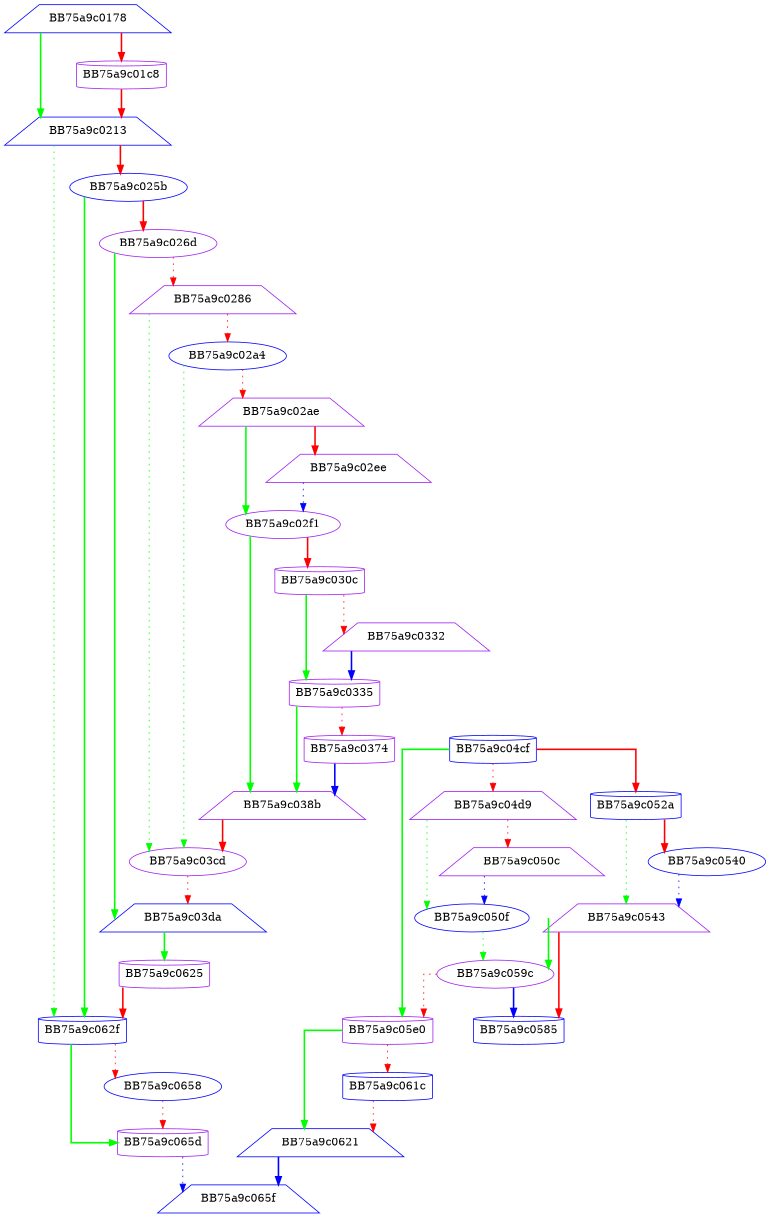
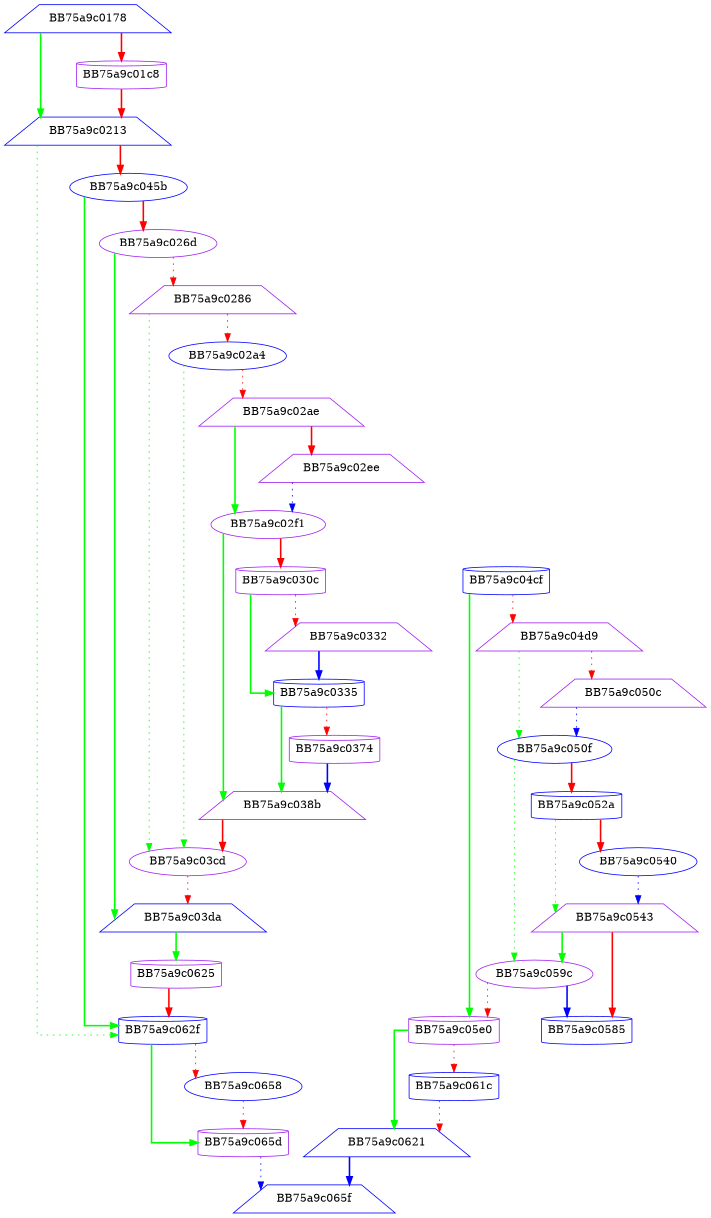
  digraph {
    splines=ortho
    node [color=purple shape=trapezium]
    edge [color=red style=bold]
    BB75a9c0178 [color=blue]
    BB75a9c0213 [color=blue]
    BB75a9c01c8 [shape=cylinder]
    BB75a9c062f [color=blue shape=cylinder]
-   BB75a9c025b [color=blue shape=ellipse]
+   BB75a9c025b [color=blue shape=ellipse label=BB75a9c045b]
    BB75a9c065d [shape=cylinder]
    BB75a9c0658 [color=blue shape=ellipse]
    BB75a9c026d [shape=ellipse]
    BB75a9c065f [color=blue]
    BB75a9c03da [color=blue]
    BB75a9c0286
    BB75a9c0625 [shape=cylinder]
    BB75a9c03cd [shape=ellipse]
    BB75a9c02a4 [color=blue shape=ellipse]
    BB75a9c02ae
    BB75a9c02f1 [shape=ellipse]
    BB75a9c02ee
    BB75a9c038b
    BB75a9c030c [shape=cylinder]
-   BB75a9c0335 [shape=cylinder]
+   BB75a9c0335 [color=blue shape=cylinder]
    BB75a9c0332
    BB75a9c0374 [shape=cylinder]
    BB75a9c05e0 [shape=cylinder]
    BB75a9c0621 [color=blue]
    BB75a9c061c [color=blue shape=cylinder]
    BB75a9c04cf [color=blue shape=cylinder]
    BB75a9c04d9
    BB75a9c050f [color=blue shape=ellipse]
    BB75a9c050c
    BB75a9c059c [shape=ellipse]
    BB75a9c052a [color=blue shape=cylinder]
    BB75a9c0585 [color=blue shape=cylinder]
    BB75a9c0543
    BB75a9c0540 [color=blue shape=ellipse]
    BB75a9c0178 -> BB75a9c0213 [color=green]
    BB75a9c0178 -> BB75a9c01c8
    BB75a9c0213 -> BB75a9c062f [color=green style=dotted]
    BB75a9c0213 -> BB75a9c025b
    BB75a9c01c8 -> BB75a9c0213
    BB75a9c062f -> BB75a9c065d [color=green]
    BB75a9c062f -> BB75a9c0658 [style=dotted]
    BB75a9c025b -> BB75a9c062f [color=green]
    BB75a9c025b -> BB75a9c026d
    BB75a9c065d -> BB75a9c065f [color=blue style=dotted]
    BB75a9c0658 -> BB75a9c065d [style=dotted]
    BB75a9c026d -> BB75a9c03da [color=green]
    BB75a9c026d -> BB75a9c0286 [style=dotted]
    BB75a9c03da -> BB75a9c0625 [color=green]
    BB75a9c0286 -> BB75a9c03cd [color=green style=dotted]
    BB75a9c0286 -> BB75a9c02a4 [style=dotted]
    BB75a9c0625 -> BB75a9c062f
    BB75a9c03cd -> BB75a9c03da [style=dotted]
    BB75a9c02a4 -> BB75a9c03cd [color=green style=dotted]
    BB75a9c02a4 -> BB75a9c02ae [style=dotted]
    BB75a9c02ae -> BB75a9c02f1 [color=green]
    BB75a9c02ae -> BB75a9c02ee
    BB75a9c02f1 -> BB75a9c038b [color=green]
    BB75a9c02f1 -> BB75a9c030c
    BB75a9c02ee -> BB75a9c02f1 [color=blue style=dotted]
    BB75a9c038b -> BB75a9c03cd
    BB75a9c030c -> BB75a9c0335 [color=green]
    BB75a9c030c -> BB75a9c0332 [style=dotted]
    BB75a9c0335 -> BB75a9c038b [color=green]
    BB75a9c0335 -> BB75a9c0374 [style=dotted]
    BB75a9c0332 -> BB75a9c0335 [color=blue]
    BB75a9c0374 -> BB75a9c038b [color=blue]
    BB75a9c05e0 -> BB75a9c0621 [color=green]
    BB75a9c05e0 -> BB75a9c061c [style=dotted]
    BB75a9c0621 -> BB75a9c065f [color=blue]
    BB75a9c061c -> BB75a9c0621 [style=dotted]
    BB75a9c04cf -> BB75a9c05e0 [color=green]
    BB75a9c04cf -> BB75a9c04d9 [style=dotted]
    BB75a9c04d9 -> BB75a9c050f [color=green style=dotted]
    BB75a9c04d9 -> BB75a9c050c [style=dotted]
    BB75a9c050f -> BB75a9c059c [color=green style=dotted]
-   BB75a9c04cf -> BB75a9c052a
+   BB75a9c050f -> BB75a9c052a
    BB75a9c050c -> BB75a9c050f [color=blue style=dotted]
    BB75a9c059c -> BB75a9c05e0 [style=dotted]
    BB75a9c059c -> BB75a9c0585 [color=blue]
    BB75a9c052a -> BB75a9c0543 [color=green style=dotted]
    BB75a9c052a -> BB75a9c0540
    BB75a9c0543 -> BB75a9c059c [color=green]
    BB75a9c0543 -> BB75a9c0585
    BB75a9c0540 -> BB75a9c0543 [color=blue style=dotted]
  }
